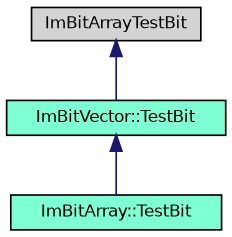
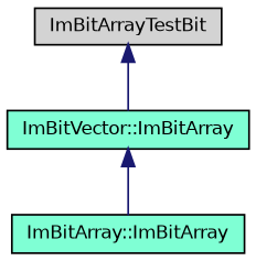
  digraph {
    rankdir=TB
    node [color=black fillcolor=aquamarine fontname=Helvetica fontsize=10 shape=record style=filled]
    edge [color=midnightblue dir=back fontname=Helvetica fontsize=10 labelfontname=Helvetica labelfontsize=10 style=solid]
    n1 [fillcolor=lightgrey fontcolor=black height=0.2 label=ImBitArrayTestBit width=0.4]
-   n2 [height=0.2 label="ImBitVector::TestBit" width=0.4]
-   n3 [height=0.2 label="ImBitArray::TestBit" width=0.4]
+   n2 [height=0.2 label="ImBitVector::ImBitArray" width=0.4]
+   n3 [height=0.2 label="ImBitArray::ImBitArray" width=0.4]
    n1 -> n2
    n2 -> n3
  }
